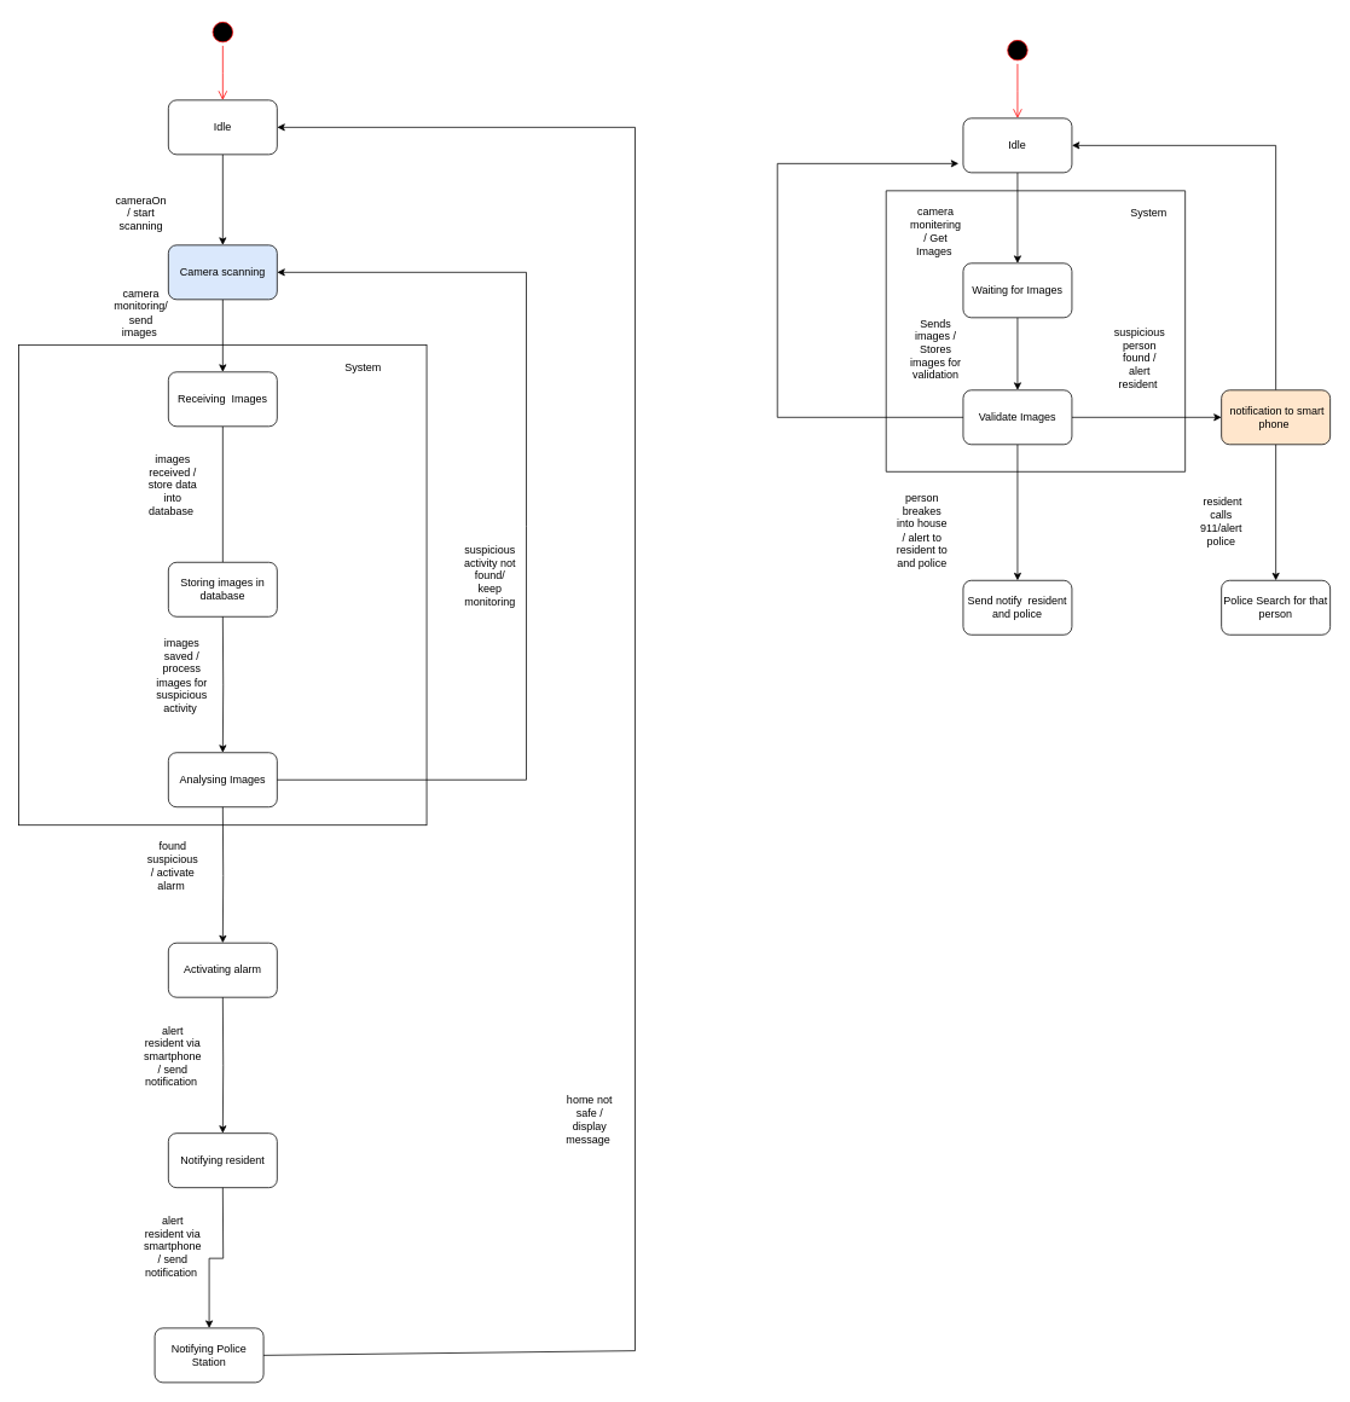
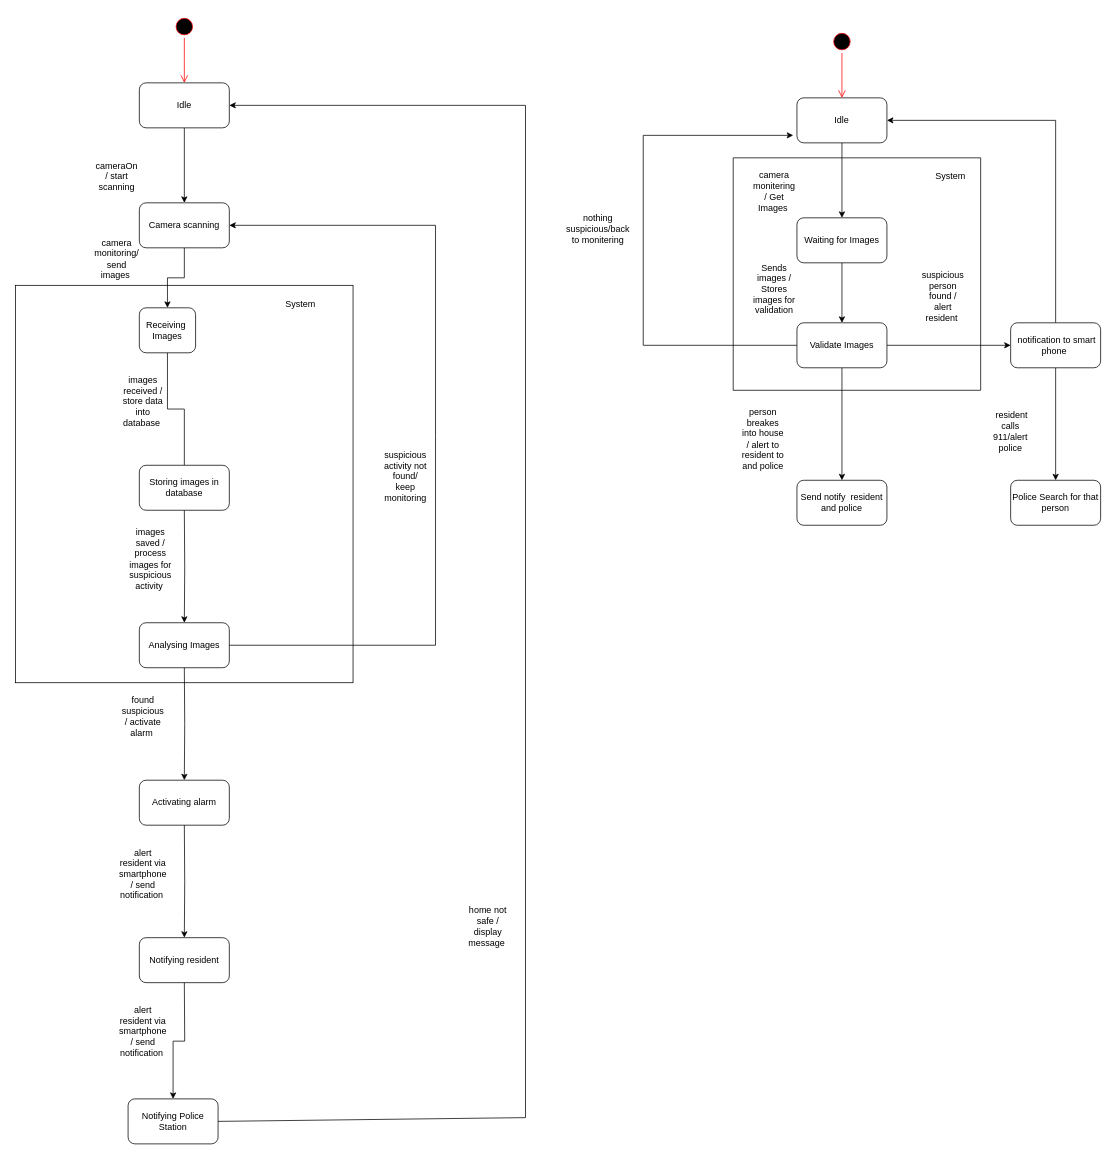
  <mxCell id="0" />
  <mxCell id="1" parent="0" />
  <mxCell id="2" value="" style="rounded=0;whiteSpace=wrap;html=1;" vertex="1" parent="1"><mxGeometry x="20" y="380" width="450" height="530" as="geometry" /></mxCell>
  <mxCell id="3" style="edgeStyle=orthogonalEdgeStyle;rounded=0;orthogonalLoop=1;jettySize=auto;html=1;entryX=0.5;entryY=0;entryDx=0;entryDy=0;" edge="1" parent="1" source="4" target="8"><mxGeometry relative="1" as="geometry" /></mxCell>
  <mxCell id="4" value="Idle" style="rounded=1;whiteSpace=wrap;html=1;" vertex="1" parent="1"><mxGeometry x="185" y="110" width="120" height="60" as="geometry" /></mxCell>
  <mxCell id="5" value="" style="ellipse;html=1;shape=startState;fillColor=#000000;strokeColor=#ff0000;" vertex="1" parent="1"><mxGeometry x="230" y="20" width="30" height="30" as="geometry" /></mxCell>
  <mxCell id="6" value="" style="edgeStyle=orthogonalEdgeStyle;html=1;verticalAlign=bottom;endArrow=open;endSize=8;strokeColor=#ff0000;rounded=0;" edge="1" parent="1" source="5"><mxGeometry relative="1" as="geometry"><mxPoint x="245" y="110" as="targetPoint" /></mxGeometry></mxCell>
  <mxCell id="7" style="edgeStyle=orthogonalEdgeStyle;rounded=0;orthogonalLoop=1;jettySize=auto;html=1;entryX=0.5;entryY=0;entryDx=0;entryDy=0;" edge="1" parent="1" source="8" target="10"><mxGeometry relative="1" as="geometry" /></mxCell>
- <mxCell id="8" value="Camera scanning" style="rounded=1;whiteSpace=wrap;html=1;fillColor=#dae8fc;" vertex="1" parent="1"><mxGeometry x="185" y="270" width="120" height="60" as="geometry" /></mxCell>
+ <mxCell id="8" value="Camera scanning" style="rounded=1;whiteSpace=wrap;html=1;" vertex="1" parent="1"><mxGeometry x="185" y="270" width="120" height="60" as="geometry" /></mxCell>
  <mxCell id="9" style="edgeStyle=orthogonalEdgeStyle;rounded=0;orthogonalLoop=1;jettySize=auto;html=1;entryX=0.5;entryY=0;entryDx=0;entryDy=0;endArrow=none;" edge="1" parent="1" source="10" target="11"><mxGeometry relative="1" as="geometry" /></mxCell>
- <mxCell id="10" value="Receiving&amp;nbsp; Images" style="rounded=1;whiteSpace=wrap;html=1;" vertex="1" parent="1"><mxGeometry x="185" y="410" width="120" height="60" as="geometry" /></mxCell>
+ <mxCell id="10" value="Receiving&amp;nbsp; Images" style="rounded=1;whiteSpace=wrap;html=1;" vertex="1" parent="1"><mxGeometry x="185" y="410" width="75" height="60" as="geometry" /></mxCell>
  <mxCell id="11" value="Storing images in database" style="rounded=1;whiteSpace=wrap;html=1;" vertex="1" parent="1"><mxGeometry x="185" y="620" width="120" height="60" as="geometry" /></mxCell>
  <mxCell id="12" value="cameraOn / start scanning" style="text;html=1;strokeColor=none;fillColor=none;align=center;verticalAlign=middle;whiteSpace=wrap;rounded=0;" vertex="1" parent="1"><mxGeometry x="125" y="220" width="60" height="30" as="geometry" /></mxCell>
  <mxCell id="13" value="camera monitoring/ send images&amp;nbsp;" style="text;html=1;strokeColor=none;fillColor=none;align=center;verticalAlign=middle;whiteSpace=wrap;rounded=0;" vertex="1" parent="1"><mxGeometry x="125" y="330" width="60" height="30" as="geometry" /></mxCell>
  <mxCell id="14" value="images received / store data into database&amp;nbsp;" style="text;html=1;strokeColor=none;fillColor=none;align=center;verticalAlign=middle;whiteSpace=wrap;rounded=0;" vertex="1" parent="1"><mxGeometry x="160" y="520" width="60" height="30" as="geometry" /></mxCell>
  <mxCell id="15" value="System" style="text;html=1;strokeColor=none;fillColor=none;align=center;verticalAlign=middle;whiteSpace=wrap;rounded=0;" vertex="1" parent="1"><mxGeometry x="370" y="390" width="60" height="30" as="geometry" /></mxCell>
  <mxCell id="16" style="edgeStyle=orthogonalEdgeStyle;rounded=0;orthogonalLoop=1;jettySize=auto;html=1;entryX=0.5;entryY=0;entryDx=0;entryDy=0;" edge="1" parent="1" target="17"><mxGeometry relative="1" as="geometry"><mxPoint x="245" y="680" as="sourcePoint" /></mxGeometry></mxCell>
  <mxCell id="17" value="Analysing Images" style="rounded=1;whiteSpace=wrap;html=1;" vertex="1" parent="1"><mxGeometry x="185" y="830" width="120" height="60" as="geometry" /></mxCell>
  <mxCell id="18" value="images saved / process images for suspicious activity&amp;nbsp;" style="text;html=1;strokeColor=none;fillColor=none;align=center;verticalAlign=middle;whiteSpace=wrap;rounded=0;" vertex="1" parent="1"><mxGeometry x="170" y="730" width="60" height="30" as="geometry" /></mxCell>
  <mxCell id="19" style="edgeStyle=orthogonalEdgeStyle;rounded=0;orthogonalLoop=1;jettySize=auto;html=1;entryX=0.5;entryY=0;entryDx=0;entryDy=0;" edge="1" parent="1" target="20"><mxGeometry relative="1" as="geometry"><mxPoint x="245" y="890" as="sourcePoint" /></mxGeometry></mxCell>
  <mxCell id="20" value="Activating alarm" style="rounded=1;whiteSpace=wrap;html=1;" vertex="1" parent="1"><mxGeometry x="185" y="1040" width="120" height="60" as="geometry" /></mxCell>
  <mxCell id="21" value="found suspicious / activate alarm&amp;nbsp;" style="text;html=1;strokeColor=none;fillColor=none;align=center;verticalAlign=middle;whiteSpace=wrap;rounded=0;" vertex="1" parent="1"><mxGeometry x="160" y="940" width="60" height="30" as="geometry" /></mxCell>
  <mxCell id="22" style="edgeStyle=orthogonalEdgeStyle;rounded=0;orthogonalLoop=1;jettySize=auto;html=1;entryX=0.5;entryY=0;entryDx=0;entryDy=0;" edge="1" parent="1" target="23"><mxGeometry relative="1" as="geometry"><mxPoint x="245" y="1100" as="sourcePoint" /></mxGeometry></mxCell>
  <mxCell id="23" value="Notifying resident" style="rounded=1;whiteSpace=wrap;html=1;" vertex="1" parent="1"><mxGeometry x="185" y="1250" width="120" height="60" as="geometry" /></mxCell>
  <mxCell id="24" value="alert resident via smartphone / send notification&amp;nbsp;" style="text;html=1;strokeColor=none;fillColor=none;align=center;verticalAlign=middle;whiteSpace=wrap;rounded=0;" vertex="1" parent="1"><mxGeometry x="160" y="1150" width="60" height="30" as="geometry" /></mxCell>
  <mxCell id="25" style="edgeStyle=orthogonalEdgeStyle;rounded=0;orthogonalLoop=1;jettySize=auto;html=1;entryX=0.5;entryY=0;entryDx=0;entryDy=0;" edge="1" parent="1" target="26"><mxGeometry relative="1" as="geometry"><mxPoint x="245" y="1310" as="sourcePoint" /></mxGeometry></mxCell>
  <mxCell id="26" value="Notifying Police Station" style="rounded=1;whiteSpace=wrap;html=1;" vertex="1" parent="1"><mxGeometry x="170" y="1465" width="120" height="60" as="geometry" /></mxCell>
  <mxCell id="27" value="alert resident via smartphone / send notification&amp;nbsp;" style="text;html=1;strokeColor=none;fillColor=none;align=center;verticalAlign=middle;whiteSpace=wrap;rounded=0;" vertex="1" parent="1"><mxGeometry x="160" y="1360" width="60" height="30" as="geometry" /></mxCell>
  <mxCell id="28" value="" style="endArrow=classic;html=1;rounded=0;exitX=1;exitY=0.5;exitDx=0;exitDy=0;entryX=1;entryY=0.5;entryDx=0;entryDy=0;" edge="1" parent="1" source="17" target="8"><mxGeometry width="50" height="50" relative="1" as="geometry"><mxPoint x="440" y="500" as="sourcePoint" /><mxPoint x="570" y="290" as="targetPoint" /><Array as="points"><mxPoint x="580" y="860" /><mxPoint x="580" y="580" /><mxPoint x="580" y="300" /></Array></mxGeometry></mxCell>
  <mxCell id="29" value="suspicious activity not found/ keep monitoring" style="text;html=1;strokeColor=none;fillColor=none;align=center;verticalAlign=middle;whiteSpace=wrap;rounded=0;" vertex="1" parent="1"><mxGeometry x="510" y="620" width="60" height="30" as="geometry" /></mxCell>
  <mxCell id="30" style="edgeStyle=orthogonalEdgeStyle;rounded=0;orthogonalLoop=1;jettySize=auto;html=1;entryX=0.5;entryY=0;entryDx=0;entryDy=0;" edge="1" parent="1" source="31" target="35"><mxGeometry relative="1" as="geometry" /></mxCell>
  <mxCell id="31" value="Idle" style="rounded=1;whiteSpace=wrap;html=1;" vertex="1" parent="1"><mxGeometry x="1062" y="130" width="120" height="60" as="geometry" /></mxCell>
  <mxCell id="32" value="" style="ellipse;html=1;shape=startState;fillColor=#000000;strokeColor=#ff0000;" vertex="1" parent="1"><mxGeometry x="1107" y="40" width="30" height="30" as="geometry" /></mxCell>
  <mxCell id="33" value="" style="edgeStyle=orthogonalEdgeStyle;html=1;verticalAlign=bottom;endArrow=open;endSize=8;strokeColor=#ff0000;rounded=0;" edge="1" parent="1" source="32"><mxGeometry relative="1" as="geometry"><mxPoint x="1122" y="130" as="targetPoint" /></mxGeometry></mxCell>
  <mxCell id="34" style="edgeStyle=orthogonalEdgeStyle;rounded=0;orthogonalLoop=1;jettySize=auto;html=1;entryX=0.5;entryY=0;entryDx=0;entryDy=0;" edge="1" parent="1" source="35" target="38"><mxGeometry relative="1" as="geometry" /></mxCell>
  <mxCell id="35" value="Waiting for Images" style="rounded=1;whiteSpace=wrap;html=1;" vertex="1" parent="1"><mxGeometry x="1062" y="290" width="120" height="60" as="geometry" /></mxCell>
  <mxCell id="36" style="edgeStyle=orthogonalEdgeStyle;rounded=0;orthogonalLoop=1;jettySize=auto;html=1;entryX=0.5;entryY=0;entryDx=0;entryDy=0;" edge="1" parent="1" source="38" target="39"><mxGeometry relative="1" as="geometry" /></mxCell>
  <mxCell id="37" style="edgeStyle=orthogonalEdgeStyle;rounded=0;orthogonalLoop=1;jettySize=auto;html=1;entryX=0;entryY=0.5;entryDx=0;entryDy=0;" edge="1" parent="1" source="38" target="42"><mxGeometry relative="1" as="geometry" /></mxCell>
  <mxCell id="38" value="Validate Images" style="rounded=1;whiteSpace=wrap;html=1;" vertex="1" parent="1"><mxGeometry x="1062" y="430" width="120" height="60" as="geometry" /></mxCell>
  <mxCell id="39" value="Send notify&amp;nbsp; resident and police" style="rounded=1;whiteSpace=wrap;html=1;" vertex="1" parent="1"><mxGeometry x="1062" y="640" width="120" height="60" as="geometry" /></mxCell>
  <mxCell id="40" style="edgeStyle=orthogonalEdgeStyle;rounded=0;orthogonalLoop=1;jettySize=auto;html=1;entryX=0.5;entryY=0;entryDx=0;entryDy=0;" edge="1" parent="1" source="42" target="49"><mxGeometry relative="1" as="geometry" /></mxCell>
  <mxCell id="41" style="edgeStyle=orthogonalEdgeStyle;rounded=0;orthogonalLoop=1;jettySize=auto;html=1;entryX=1;entryY=0.5;entryDx=0;entryDy=0;" edge="1" parent="1" source="42" target="31"><mxGeometry relative="1" as="geometry"><Array as="points"><mxPoint x="1407" y="160" /></Array></mxGeometry></mxCell>
- <mxCell id="42" value="&amp;nbsp;notification to smart phone&amp;nbsp;" style="rounded=1;whiteSpace=wrap;html=1;fillColor=#ffe6cc;" vertex="1" parent="1"><mxGeometry x="1347" y="430" width="120" height="60" as="geometry" /></mxCell>
+ <mxCell id="42" value="&amp;nbsp;notification to smart phone&amp;nbsp;" style="rounded=1;whiteSpace=wrap;html=1;" vertex="1" parent="1"><mxGeometry x="1347" y="430" width="120" height="60" as="geometry" /></mxCell>
  <mxCell id="43" value="camera monitering / Get Images&amp;nbsp;" style="text;html=1;strokeColor=none;fillColor=none;align=center;verticalAlign=middle;whiteSpace=wrap;rounded=0;" vertex="1" parent="1"><mxGeometry x="1002" y="240" width="60" height="30" as="geometry" /></mxCell>
  <mxCell id="44" value="Sends images / Stores images for validation" style="text;html=1;strokeColor=none;fillColor=none;align=center;verticalAlign=middle;whiteSpace=wrap;rounded=0;" vertex="1" parent="1"><mxGeometry x="1002" y="370" width="60" height="30" as="geometry" /></mxCell>
  <mxCell id="45" value="suspicious person found / alert resident&amp;nbsp;" style="text;html=1;strokeColor=none;fillColor=none;align=center;verticalAlign=middle;whiteSpace=wrap;rounded=0;" vertex="1" parent="1"><mxGeometry x="1227" y="380" width="60" height="30" as="geometry" /></mxCell>
  <mxCell id="46" value="person breakes into house / alert to resident to and police" style="text;html=1;strokeColor=none;fillColor=none;align=center;verticalAlign=middle;whiteSpace=wrap;rounded=0;" vertex="1" parent="1"><mxGeometry x="987" y="570" width="60" height="30" as="geometry" /></mxCell>
  <mxCell id="47" value="" style="endArrow=classic;html=1;rounded=0;exitX=0;exitY=0.5;exitDx=0;exitDy=0;" edge="1" parent="1" source="38"><mxGeometry width="50" height="50" relative="1" as="geometry"><mxPoint x="947" y="480" as="sourcePoint" /><mxPoint x="1057" y="180" as="targetPoint" /><Array as="points"><mxPoint x="857" y="460" /><mxPoint x="857" y="180" /></Array></mxGeometry></mxCell>
+ <mxCell id="48" value="nothing suspicious/back to monitering" style="text;html=1;strokeColor=none;fillColor=none;align=center;verticalAlign=middle;whiteSpace=wrap;rounded=0;" vertex="1" parent="1"><mxGeometry x="767" y="290" width="60" height="30" as="geometry" /></mxCell>
  <mxCell id="49" value="Police Search for that person" style="rounded=1;whiteSpace=wrap;html=1;" vertex="1" parent="1"><mxGeometry x="1347" y="640" width="120" height="60" as="geometry" /></mxCell>
  <mxCell id="50" value="&amp;nbsp;resident calls 911/alert police" style="text;html=1;strokeColor=none;fillColor=none;align=center;verticalAlign=middle;whiteSpace=wrap;rounded=0;" vertex="1" parent="1"><mxGeometry x="1317" y="560" width="60" height="30" as="geometry" /></mxCell>
  <mxCell id="51" value="" style="endArrow=none;html=1;rounded=0;" edge="1" parent="1"><mxGeometry width="50" height="50" relative="1" as="geometry"><mxPoint x="977" y="520" as="sourcePoint" /><mxPoint x="977" y="210" as="targetPoint" /></mxGeometry></mxCell>
  <mxCell id="52" value="" style="endArrow=none;html=1;rounded=0;" edge="1" parent="1"><mxGeometry width="50" height="50" relative="1" as="geometry"><mxPoint x="1307" y="210" as="sourcePoint" /><mxPoint x="977" y="210" as="targetPoint" /></mxGeometry></mxCell>
  <mxCell id="53" value="" style="endArrow=none;html=1;rounded=0;" edge="1" parent="1"><mxGeometry width="50" height="50" relative="1" as="geometry"><mxPoint x="1307" y="520" as="sourcePoint" /><mxPoint x="1307" y="210" as="targetPoint" /></mxGeometry></mxCell>
  <mxCell id="54" value="" style="endArrow=none;html=1;rounded=0;" edge="1" parent="1"><mxGeometry width="50" height="50" relative="1" as="geometry"><mxPoint x="977" y="520" as="sourcePoint" /><mxPoint x="1307" y="520" as="targetPoint" /></mxGeometry></mxCell>
  <mxCell id="55" value="System" style="text;html=1;strokeColor=none;fillColor=none;align=center;verticalAlign=middle;whiteSpace=wrap;rounded=0;" vertex="1" parent="1"><mxGeometry x="1237" y="220" width="60" height="30" as="geometry" /></mxCell>
  <mxCell id="56" value="" style="endArrow=classic;html=1;rounded=0;exitX=1;exitY=0.5;exitDx=0;exitDy=0;entryX=1;entryY=0.5;entryDx=0;entryDy=0;" edge="1" parent="1" source="26" target="4"><mxGeometry width="50" height="50" relative="1" as="geometry"><mxPoint x="550" y="950" as="sourcePoint" /><mxPoint x="680" y="80" as="targetPoint" /><Array as="points"><mxPoint x="700" y="1490" /><mxPoint x="700" y="140" /></Array></mxGeometry></mxCell>
  <mxCell id="57" value="home not safe / display message&amp;nbsp;" style="text;html=1;strokeColor=none;fillColor=none;align=center;verticalAlign=middle;whiteSpace=wrap;rounded=0;" vertex="1" parent="1"><mxGeometry x="620" y="1220" width="60" height="30" as="geometry" /></mxCell>
